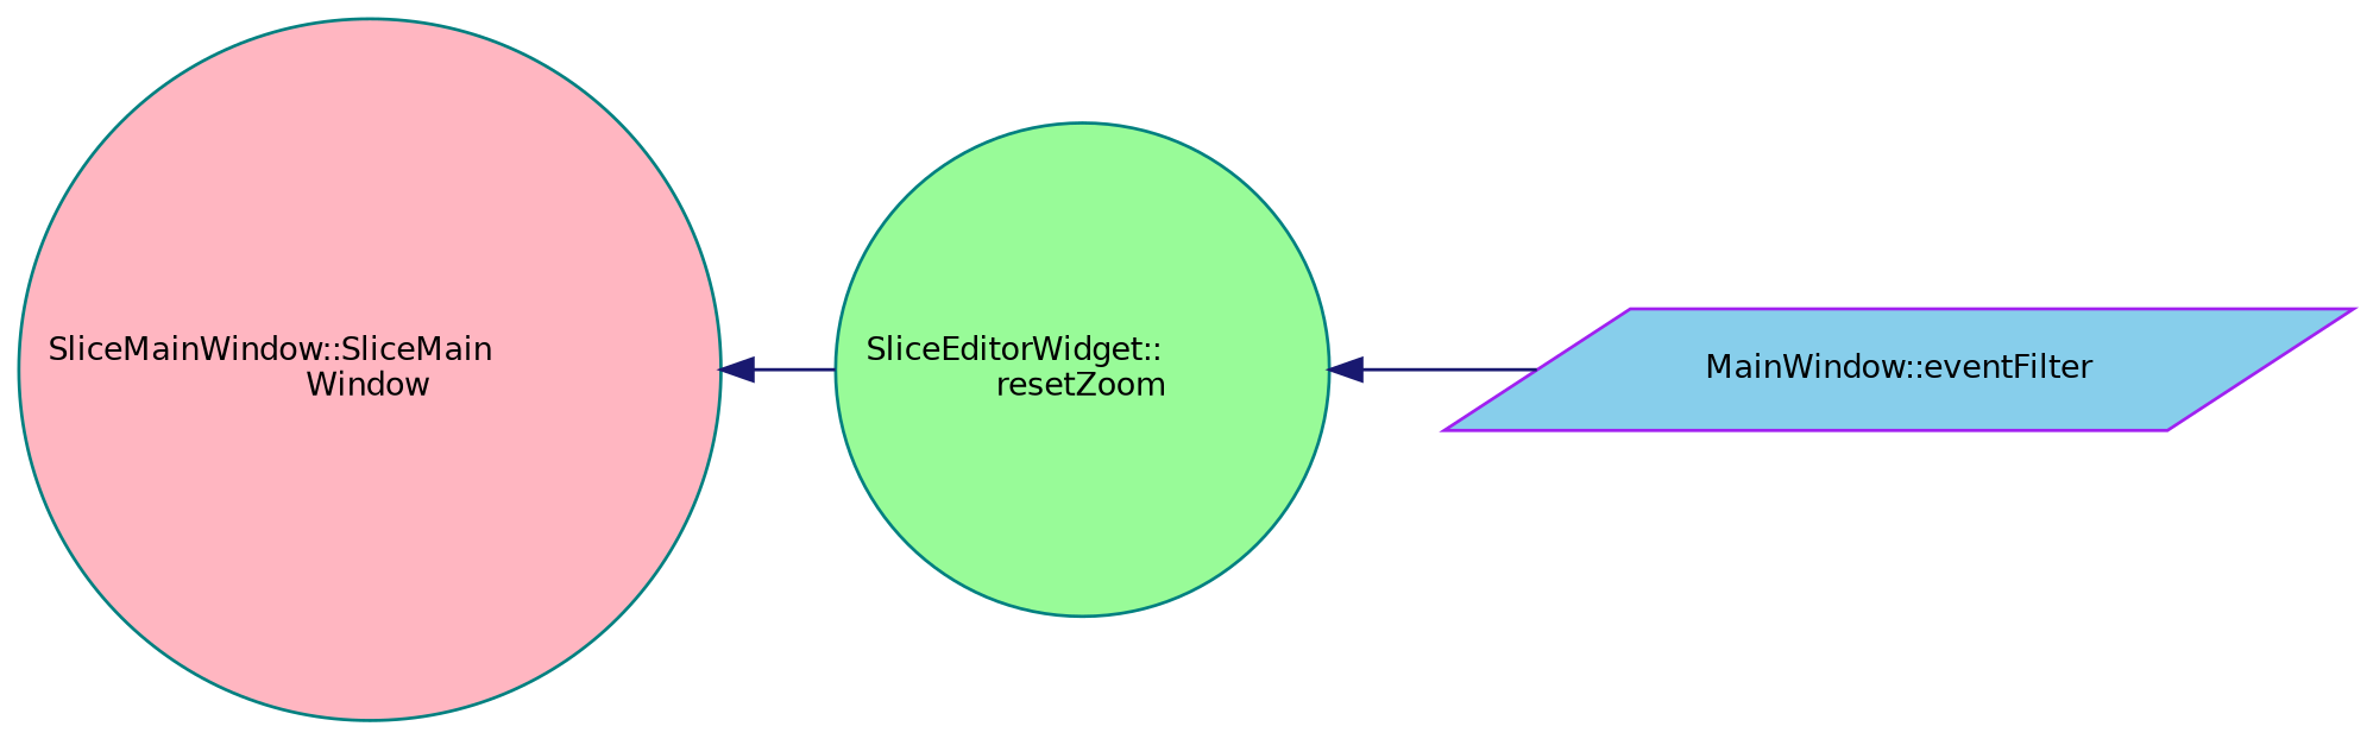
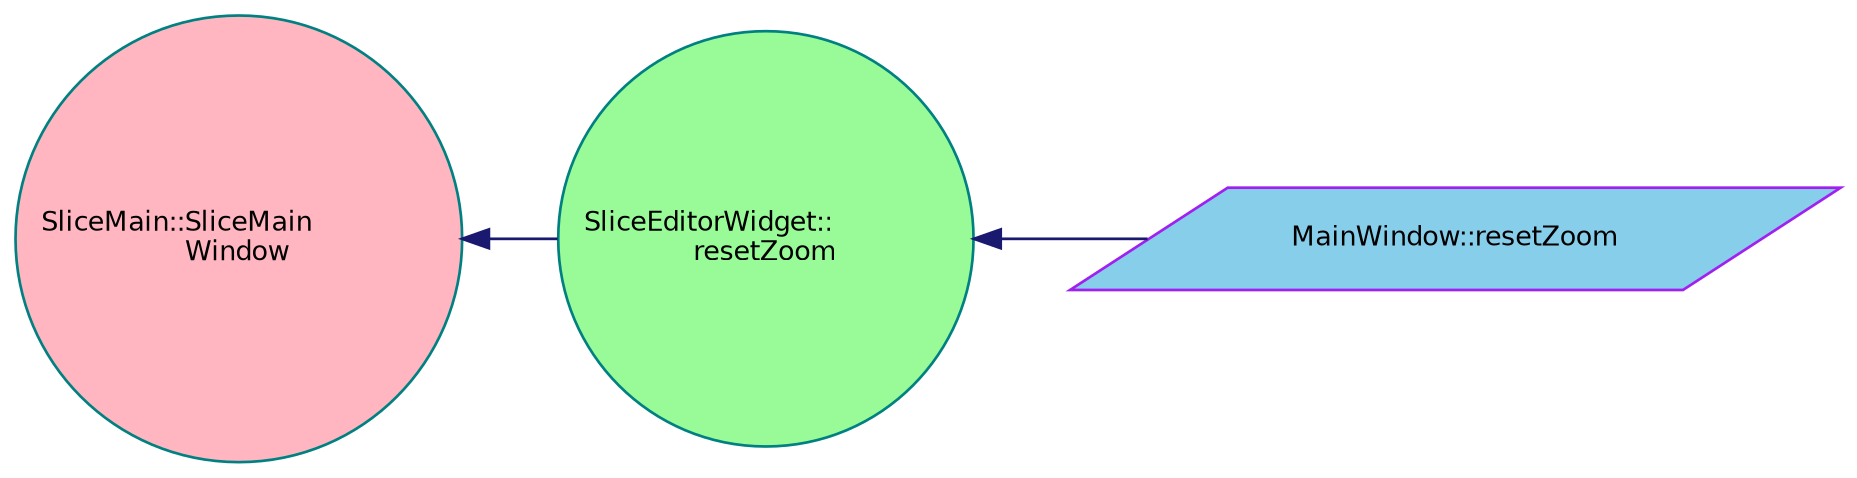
  digraph {
    rankdir=LR
    node [color=teal fontname=Helvetica fontsize=10 shape=circle style=filled]
    edge [color=midnightblue dir=back fontname=Helvetica fontsize=10 labelfontname=Helvetica labelfontsize=10 style=solid]
    n1 [fillcolor=palegreen fontcolor=black height=0.2 label="SliceEditorWidget::\lresetZoom" width=0.4]
-   n2 [color=purple fillcolor=skyblue height=0.2 label="MainWindow::eventFilter" shape=parallelogram width=0.4]
-   n3 [fillcolor=lightpink height=0.2 label="SliceMainWindow::SliceMain\lWindow" width=0.4]
+   n2 [color=purple fillcolor=skyblue height=0.2 label="MainWindow::resetZoom" shape=parallelogram width=0.4]
+   n3 [fillcolor=lightpink height=0.2 label="SliceMain::SliceMain\lWindow" width=0.4]
    n1 -> n2
    n3 -> n1
  }
